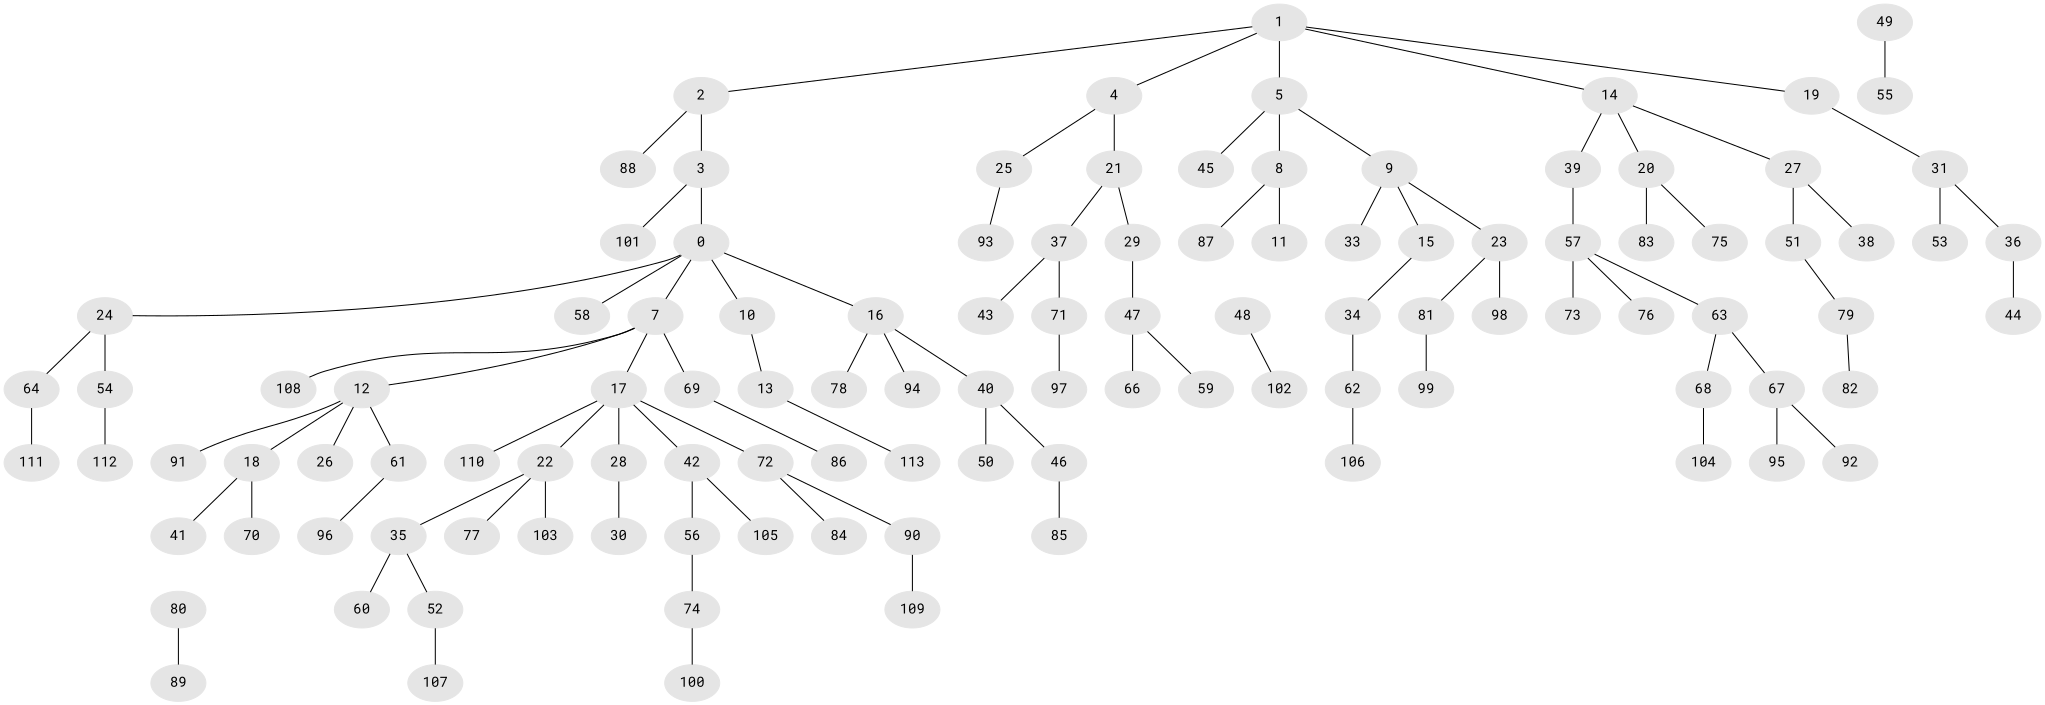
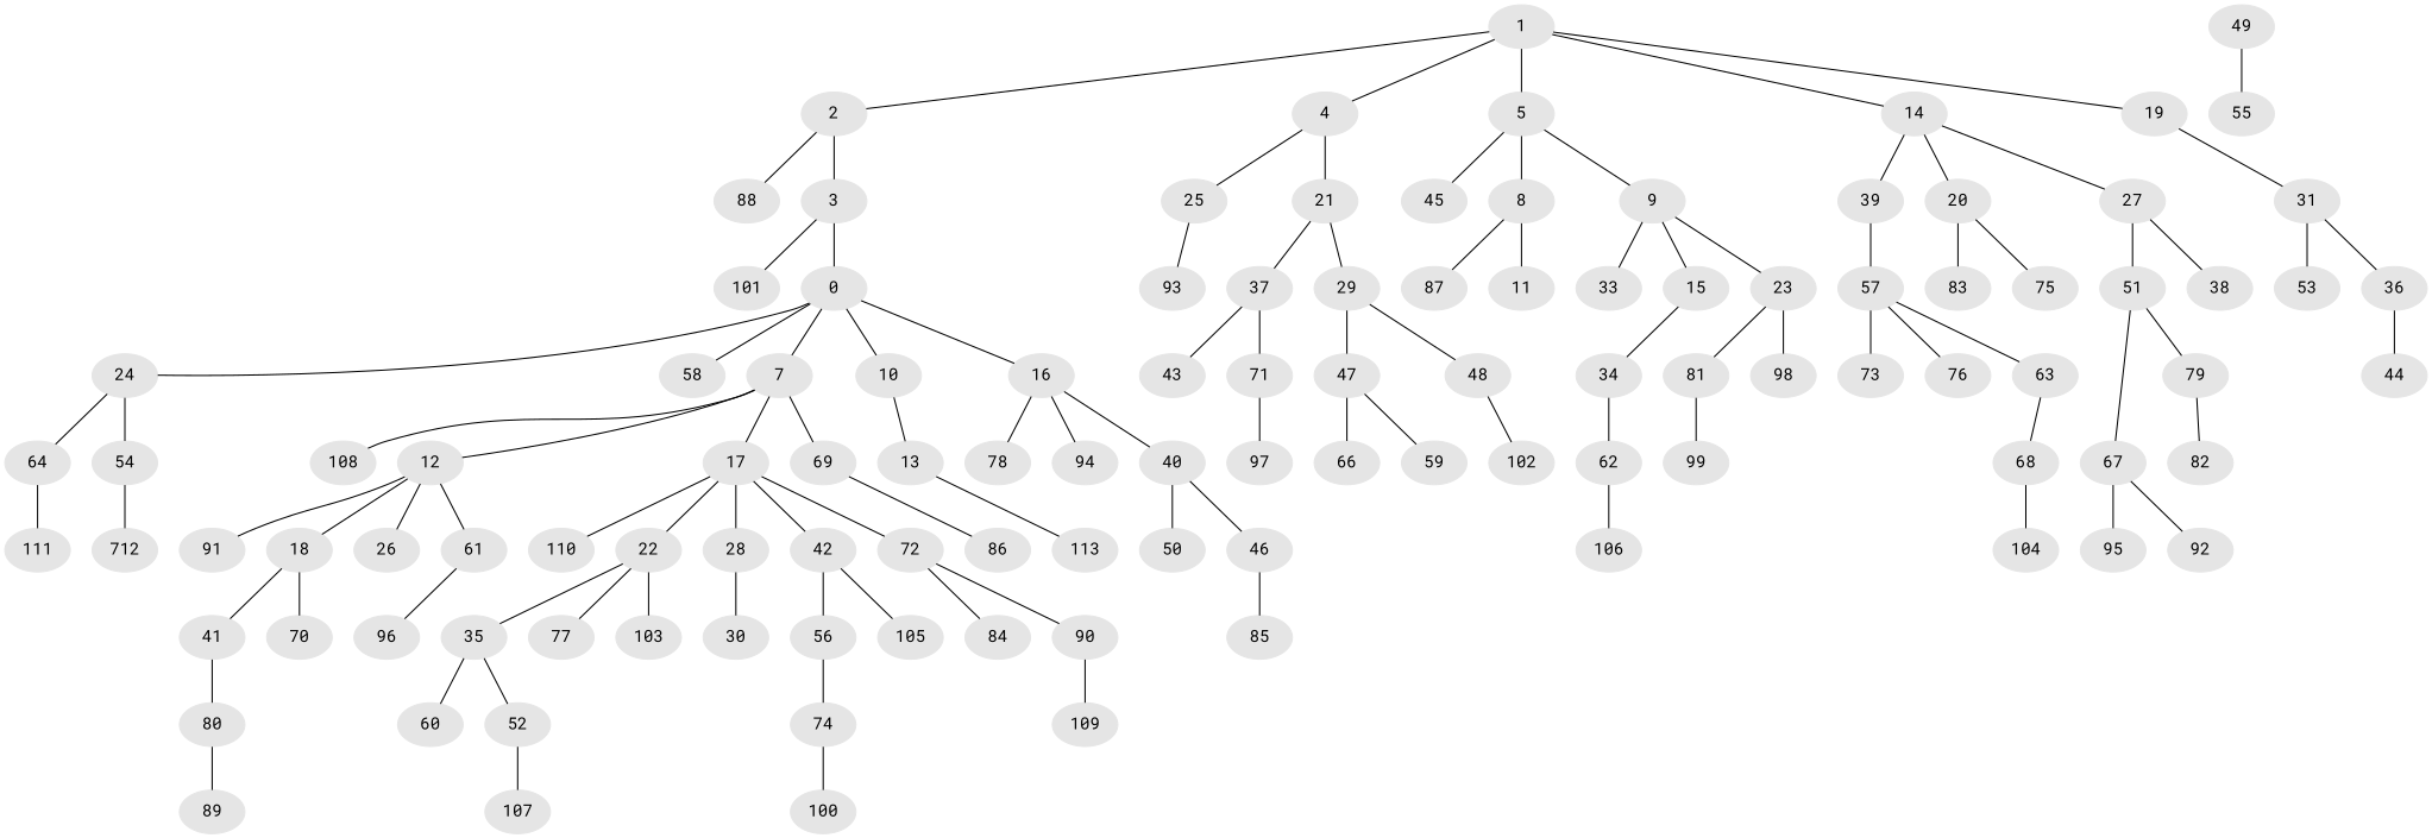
  graph {
    fontname="Roboto Mono"
    node [color=gray90 fontname="Roboto Mono" style=filled]
    edge [fontname="Roboto Mono"]
    1
    2
    4
    5
    14
    19
    3
    88
    21
    25
    8
    9
    45
    20
    27
    39
    31
    n18 [label=0]
    101
    7
    10
    16
    24
    58
    29
    37
    93
    11
    87
    15
    23
    33
    12
    17
    69
    108
    13
    40
    78
    94
    54
    64
    18
    26
    61
    91
    22
    28
    42
    72
    110
    86
    34
    81
    98
    113
    41
    70
    96
    75
    83
    38
    51
    57
    62
    46
    50
    35
    77
    103
    30
    56
    105
    84
    90
    80
    36
    53
    47
    48
    43
    71
    52
    60
    99
-   112
+   112 [label=712]
    111
    67
    79
    59
    66
    102
    44
    49
    55
    106
    107
    97
    63
    73
    76
    85
    89
    74
    92
    95
    82
    100
    68
    104
    109
    1 -- 2
    1 -- 4
    1 -- 5
    1 -- 14
    1 -- 19
    2 -- 3
    2 -- 88
    4 -- 21
    4 -- 25
    5 -- 8
    5 -- 9
    5 -- 45
    14 -- 20
    14 -- 27
    14 -- 39
    19 -- 31
    3 -- n18
    3 -- 101
    21 -- 29
    21 -- 37
    25 -- 93
    8 -- 11
    8 -- 87
    9 -- 15
    9 -- 23
    9 -- 33
    20 -- 75
    20 -- 83
    27 -- 38
    27 -- 51
    39 -- 57
    31 -- 36
    31 -- 53
    n18 -- 7
    n18 -- 10
    n18 -- 16
    n18 -- 24
    n18 -- 58
    7 -- 12
    7 -- 17
    7 -- 69
    7 -- 108
    10 -- 13
    16 -- 40
    16 -- 78
    16 -- 94
    24 -- 54
    24 -- 64
    29 -- 47
+   29 -- 48
    37 -- 43
    37 -- 71
    15 -- 34
    23 -- 81
    23 -- 98
    12 -- 18
    12 -- 26
    12 -- 61
    12 -- 91
    17 -- 22
    17 -- 28
    17 -- 42
    17 -- 72
    17 -- 110
    69 -- 86
    13 -- 113
    40 -- 46
    40 -- 50
    54 -- 112
    64 -- 111
    18 -- 41
    18 -- 70
    61 -- 96
    22 -- 35
    22 -- 77
    22 -- 103
    28 -- 30
    42 -- 56
    42 -- 105
    72 -- 84
    72 -- 90
    34 -- 62
    81 -- 99
-   63 -- 67
+   41 -- 80
+   51 -- 67
    51 -- 79
    57 -- 63
    57 -- 73
    57 -- 76
    62 -- 106
    46 -- 85
    35 -- 52
    35 -- 60
    56 -- 74
    90 -- 109
    80 -- 89
    36 -- 44
    47 -- 59
    47 -- 66
    48 -- 102
    71 -- 97
    52 -- 107
    67 -- 92
    67 -- 95
    79 -- 82
    49 -- 55
    63 -- 68
    74 -- 100
    68 -- 104
  }
